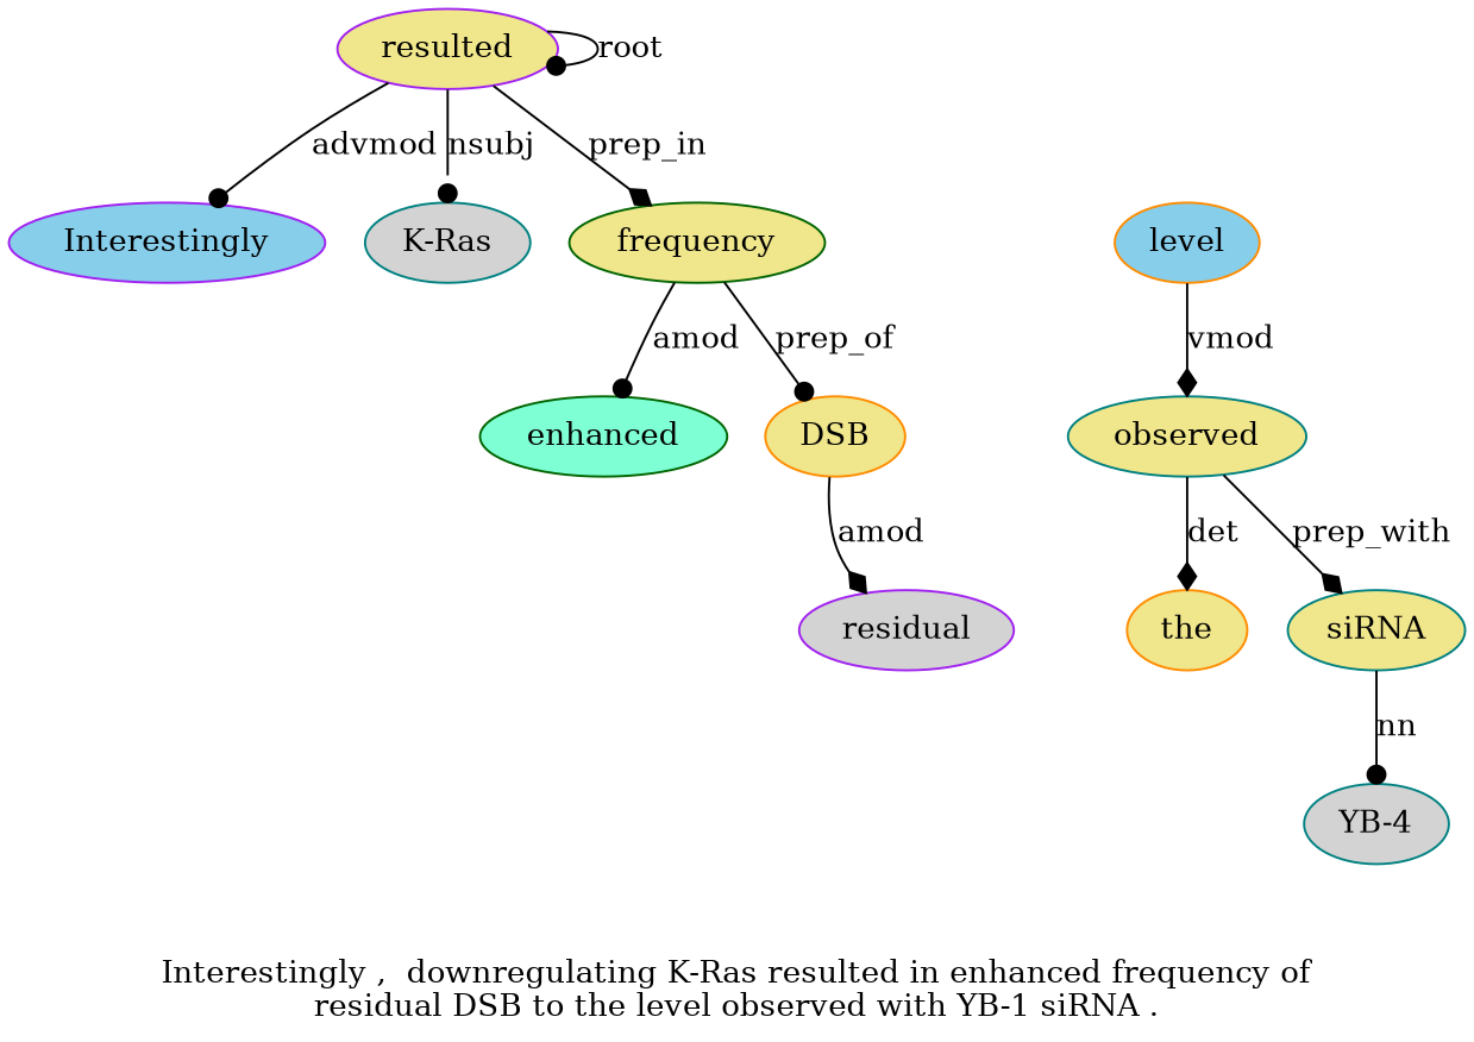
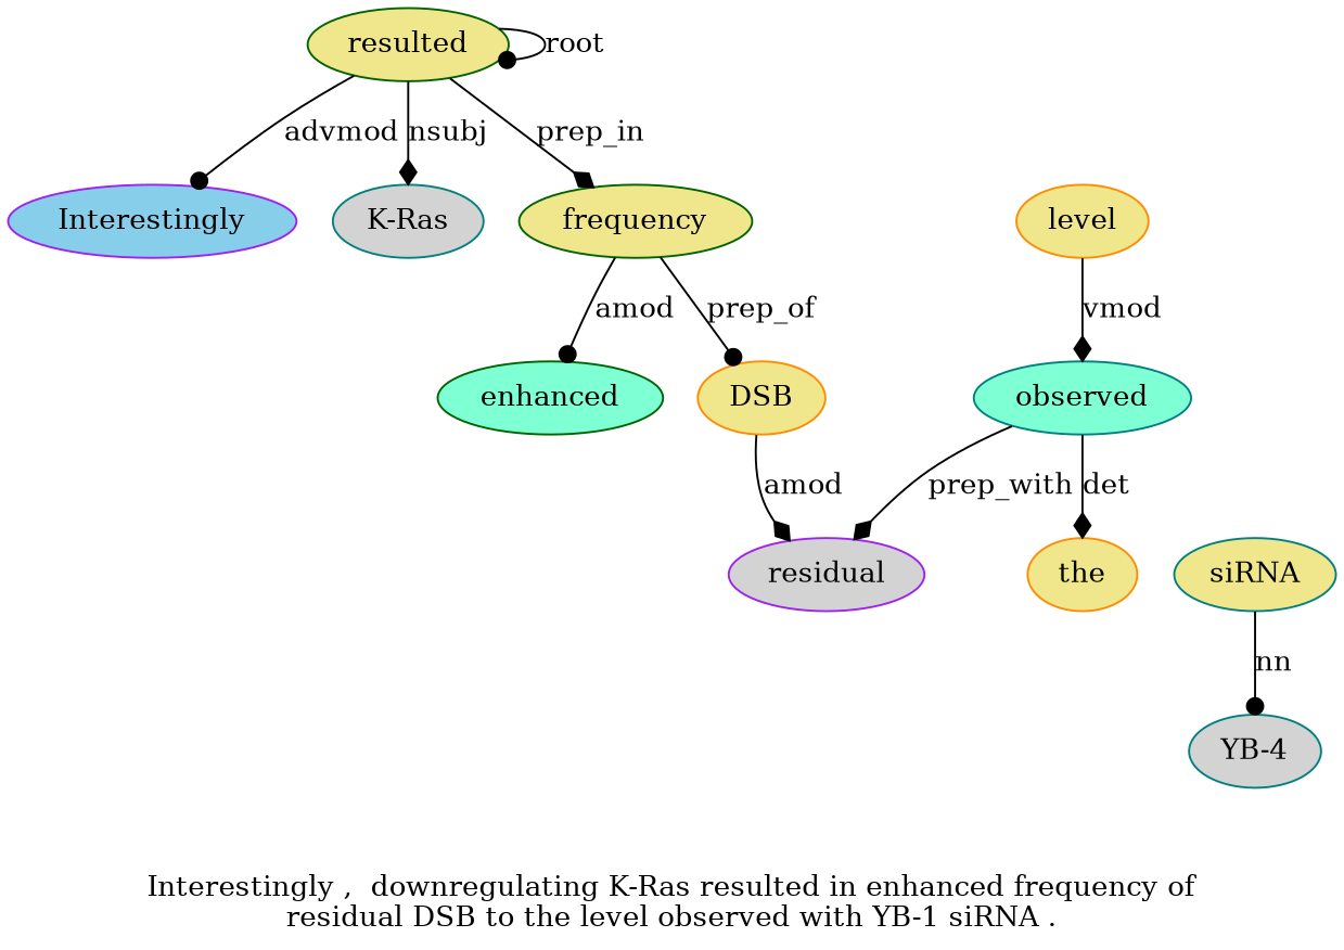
  digraph {
    label="Interestingly ,  downregulating K-Ras resulted in enhanced frequency of\nresidual DSB to the level observed with YB-1 siRNA ."
    node [color=teal fillcolor=khaki style=filled]
    edge [arrowhead=diamond]
-   n1 [color=purple label=resulted]
+   n1 [color=darkgreen label=resulted]
    n2 [color=purple fillcolor=skyblue label=Interestingly]
    n3 [fillcolor=lightgrey label="K-Ras"]
    n4 [color=darkgreen label=frequency]
    n5 [color=darkgreen fillcolor=aquamarine label=enhanced]
    n6 [color=darkorange label=DSB]
-   n7 [color=darkorange fillcolor=skyblue label=level]
-   n8 [label=observed]
+   n7 [color=darkorange label=level]
+   n8 [fillcolor=aquamarine label=observed]
    n9 [color=purple fillcolor=lightgrey label=residual]
    n10 [color=darkorange label=the]
    n11 [label=siRNA]
    n12 [fillcolor=lightgrey label="YB-4"]
    n1 -> n1 [arrowhead=dot label=root]
    n1 -> n2 [arrowhead=dot label=advmod]
-   n1 -> n3 [arrowhead=dot label=nsubj]
+   n1 -> n3 [label=nsubj]
    n1 -> n4 [label=prep_in]
    n4 -> n5 [arrowhead=dot label=amod]
    n4 -> n6 [arrowhead=dot label=prep_of]
    n6 -> n9 [label=amod]
    n7 -> n8 [label=vmod]
    n8 -> n10 [label=det]
-   n8 -> n11 [label=prep_with]
+   n8 -> n9 [label=prep_with]
    n11 -> n12 [arrowhead=dot label=nn]
  }
